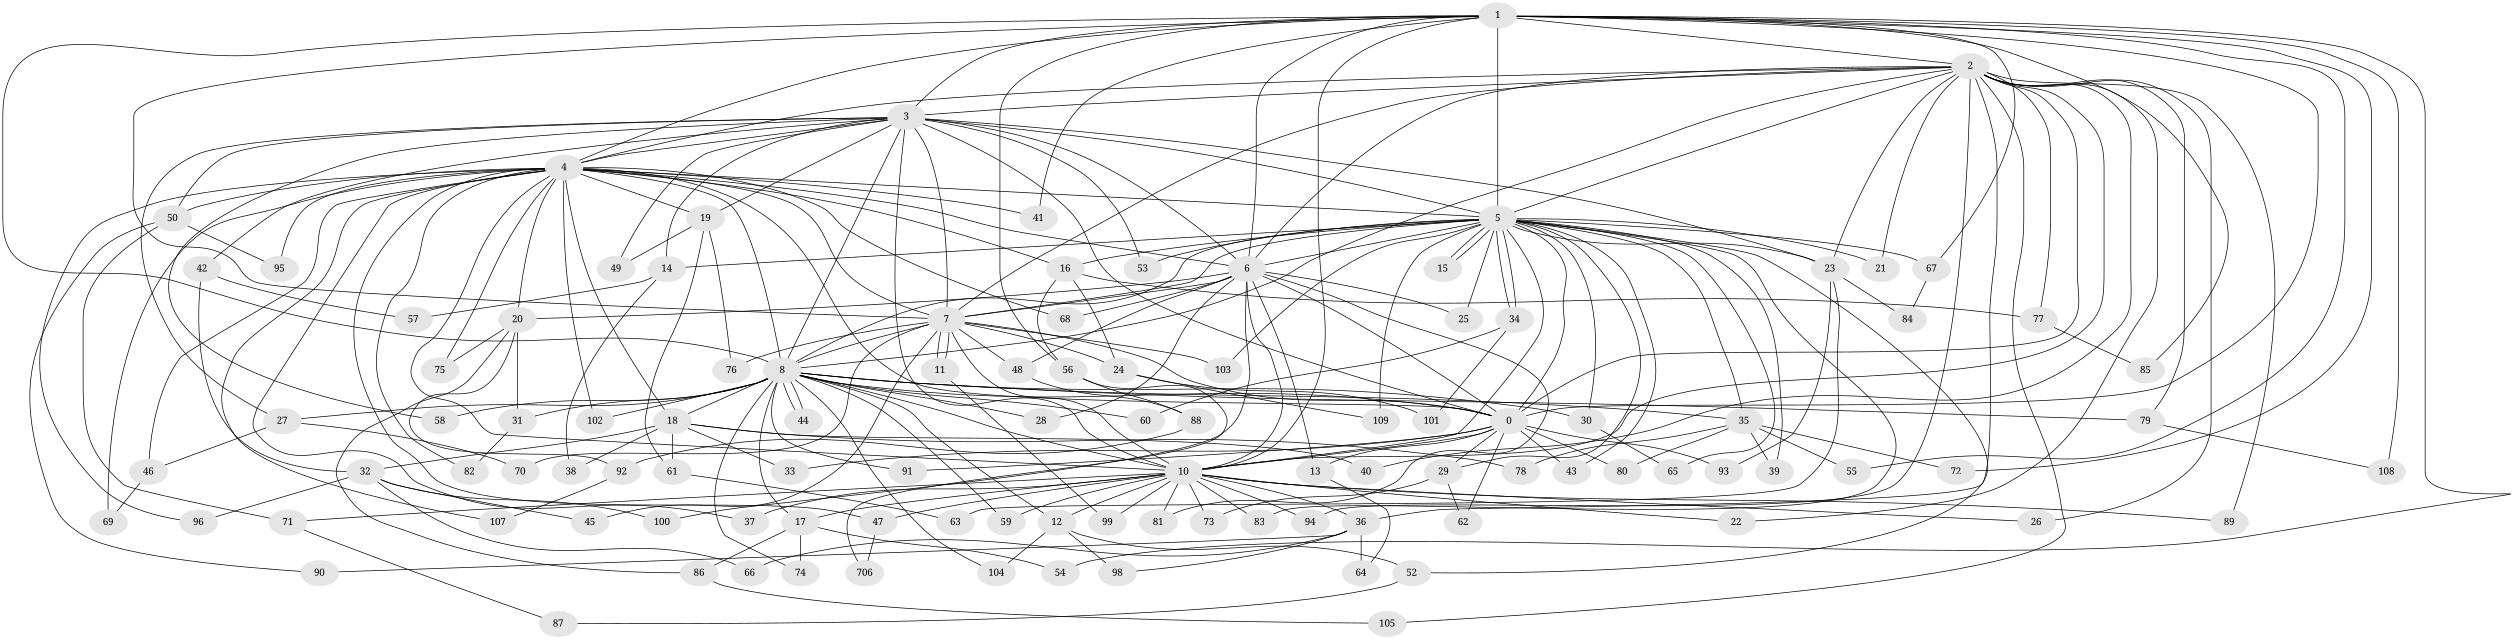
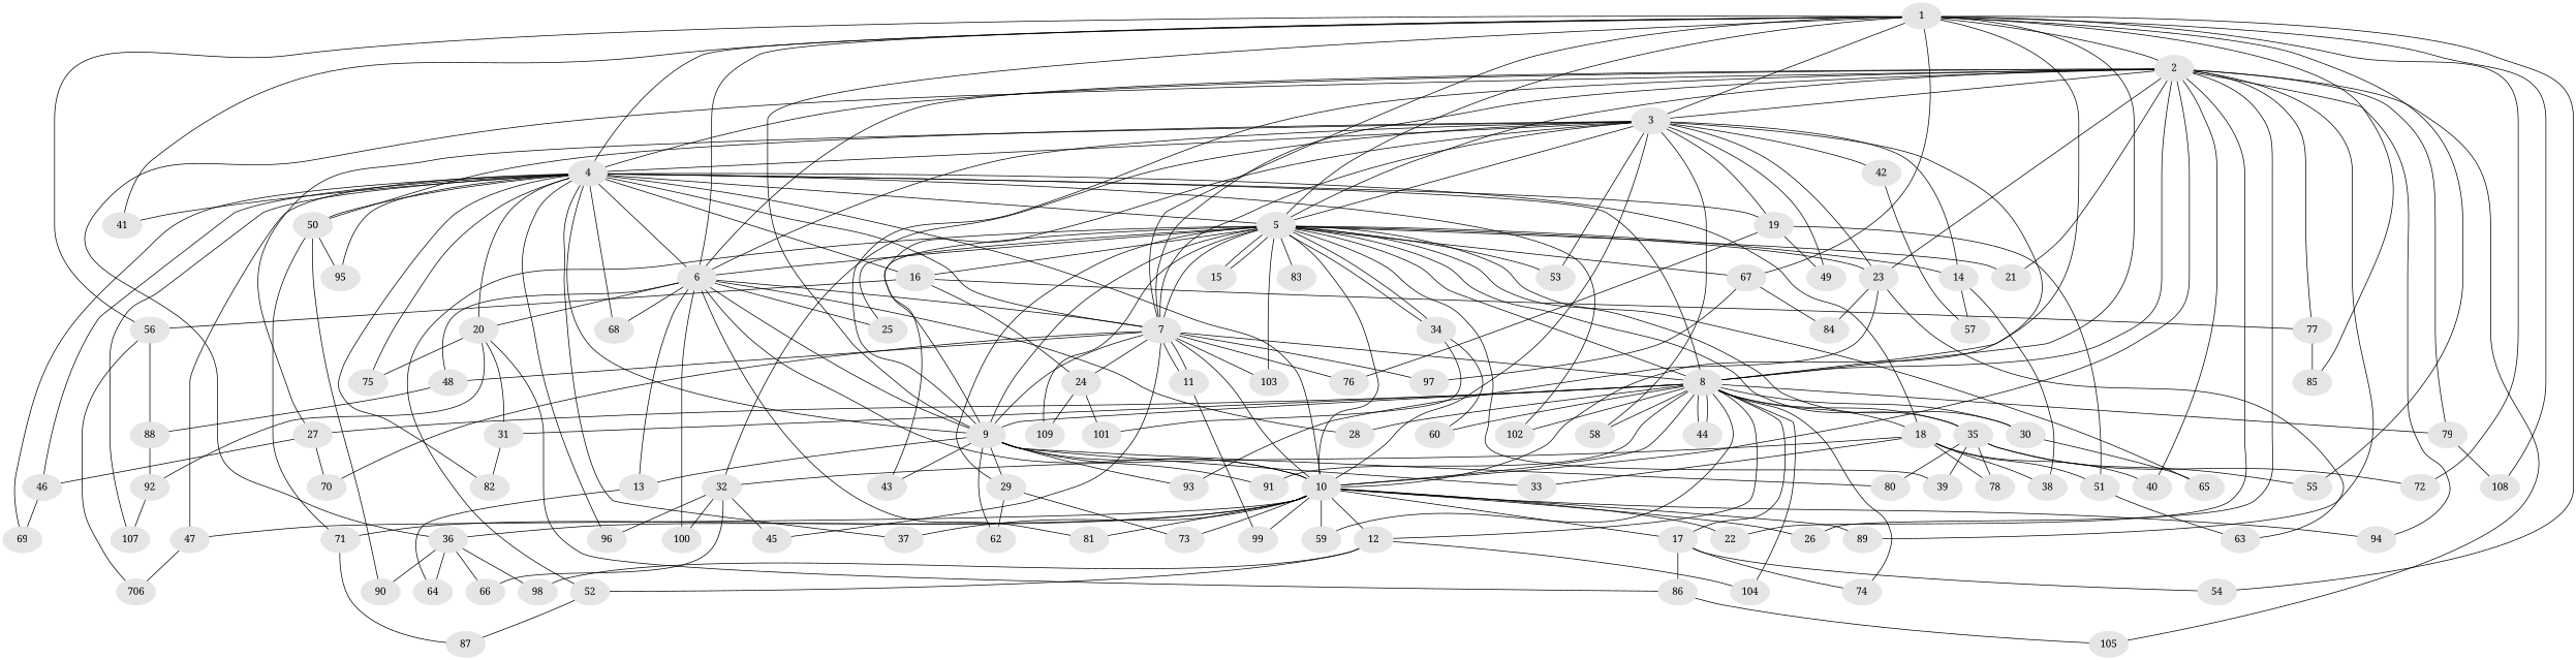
  graph {
    fontname="Noto Serif"
    node [color=gray90 fontname="Noto Serif" style=filled]
    edge [fontname="Noto Serif"]
    1
    2
    3
    4
    5
    6
    7
    8
-   9 [label=0]
+   9
    10
    41
    54
    55
    56
    67
    72
    85
    108
    21
    22
    23
    26
    36
    40
    77
    79
    89
    94
    105
    14
    19
    27
    32
    42
    49
    50
    53
    58
    16
    18
    20
    37
    46
    47
    68
    69
    75
    82
    95
    96
    102
    107
    15
    25
    29
    30
    34
    35
    39
    43
    52
    65
    83
    103
    109
    13
    28
    48
    81
    100
    11
    24
    45
    70
    76
+   97
    12
    17
    31
    44
    59
    60
    74
    91
    104
    33
    62
    80
    93
    71
    73
    99
    n93 [label=706]
    88
    84
    63
    98
    64
    66
    90
    38
    57
-   61
+   61 [label=51]
    78
    86
    92
    101
    87
    1 -- 2
    1 -- 3
    1 -- 4
    1 -- 5
    1 -- 6
    1 -- 7
    1 -- 8
    1 -- 9
    1 -- 10
    1 -- 41
    1 -- 54
    1 -- 55
    1 -- 56
    1 -- 67
    1 -- 72
    1 -- 85
    1 -- 108
    2 -- 3
    2 -- 4
    2 -- 5
    2 -- 6
    2 -- 7
    2 -- 8
    2 -- 9
    2 -- 10
    2 -- 21
    2 -- 22
    2 -- 23
    2 -- 26
    2 -- 36
    2 -- 40
    2 -- 77
    2 -- 79
    2 -- 89
    2 -- 94
    2 -- 105
    3 -- 4
    3 -- 5
    3 -- 6
    3 -- 7
    3 -- 8
    3 -- 9
    3 -- 10
    3 -- 23
    3 -- 14
    3 -- 19
    3 -- 27
-   42 -- 32
+   3 -- 32
    3 -- 42
    3 -- 49
    3 -- 50
    3 -- 53
    3 -- 58
    4 -- 5
    4 -- 6
    4 -- 7
    4 -- 8
    4 -- 9
    4 -- 10
    4 -- 41
    4 -- 19
    4 -- 50
    4 -- 16
    4 -- 18
    4 -- 20
    4 -- 37
    4 -- 46
    4 -- 47
    4 -- 68
    4 -- 69
    4 -- 75
    4 -- 82
    4 -- 95
    4 -- 96
    4 -- 102
    4 -- 107
    5 -- 6
    5 -- 7
    5 -- 8
    5 -- 9
    5 -- 10
    5 -- 67
    5 -- 21
    5 -- 23
    5 -- 14
    5 -- 53
    5 -- 16
    5 -- 15
    5 -- 15
    5 -- 25
    5 -- 29
    5 -- 30
    5 -- 34
    5 -- 34
    5 -- 35
    5 -- 39
    5 -- 43
    5 -- 52
    5 -- 65
    5 -- 83
    5 -- 103
    5 -- 109
    6 -- 7
    6 -- 9
    6 -- 10
    6 -- 20
    6 -- 68
    6 -- 25
    6 -- 13
    6 -- 28
    6 -- 48
    6 -- 81
    6 -- 100
    7 -- 8
    7 -- 9
    7 -- 10
    7 -- 103
    7 -- 48
    7 -- 11
    7 -- 11
    7 -- 24
    7 -- 45
    7 -- 70
    7 -- 76
+   7 -- 97
    8 -- 9
    8 -- 10
    8 -- 79
    8 -- 27
    8 -- 58
    8 -- 18
    8 -- 102
    8 -- 30
    8 -- 35
    8 -- 28
    8 -- 12
    8 -- 17
    8 -- 31
    8 -- 44
    8 -- 44
    8 -- 59
    8 -- 60
    8 -- 74
    8 -- 91
    8 -- 104
    9 -- 10
    9 -- 29
    9 -- 43
    9 -- 13
    9 -- 91
    9 -- 33
    9 -- 62
    9 -- 80
    9 -- 93
    10 -- 22
    10 -- 26
    10 -- 36
    10 -- 89
    10 -- 94
    10 -- 37
    10 -- 47
-   10 -- 83
    10 -- 81
    10 -- 12
    10 -- 17
    10 -- 59
    10 -- 71
    10 -- 73
    10 -- 99
    56 -- n93
    56 -- 88
+   67 -- 97
    67 -- 84
    23 -- 93
    23 -- 84
    23 -- 63
    36 -- 98
    36 -- 64
    36 -- 66
    36 -- 90
    77 -- 85
    79 -- 108
    14 -- 38
    14 -- 57
    19 -- 49
    19 -- 76
    19 -- 61
    27 -- 46
    27 -- 70
    32 -- 96
    32 -- 100
    32 -- 45
    32 -- 66
    42 -- 57
    50 -- 95
    50 -- 71
    50 -- 90
    16 -- 56
    16 -- 77
    16 -- 24
    18 -- 40
    18 -- 32
    18 -- 33
    18 -- 38
    18 -- 61
    18 -- 78
    20 -- 75
    20 -- 31
    20 -- 86
    20 -- 92
    46 -- 69
    47 -- n93
    29 -- 62
    29 -- 73
    30 -- 65
    34 -- 60
    34 -- 101
    35 -- 55
    35 -- 72
    35 -- 39
    35 -- 80
    35 -- 78
    52 -- 87
    13 -- 64
    48 -- 88
    11 -- 99
    24 -- 109
    24 -- 101
    12 -- 52
    12 -- 104
    12 -- 98
    17 -- 54
    17 -- 74
    17 -- 86
    31 -- 82
    71 -- 87
    88 -- 92
    61 -- 63
    86 -- 105
    92 -- 107
  }
